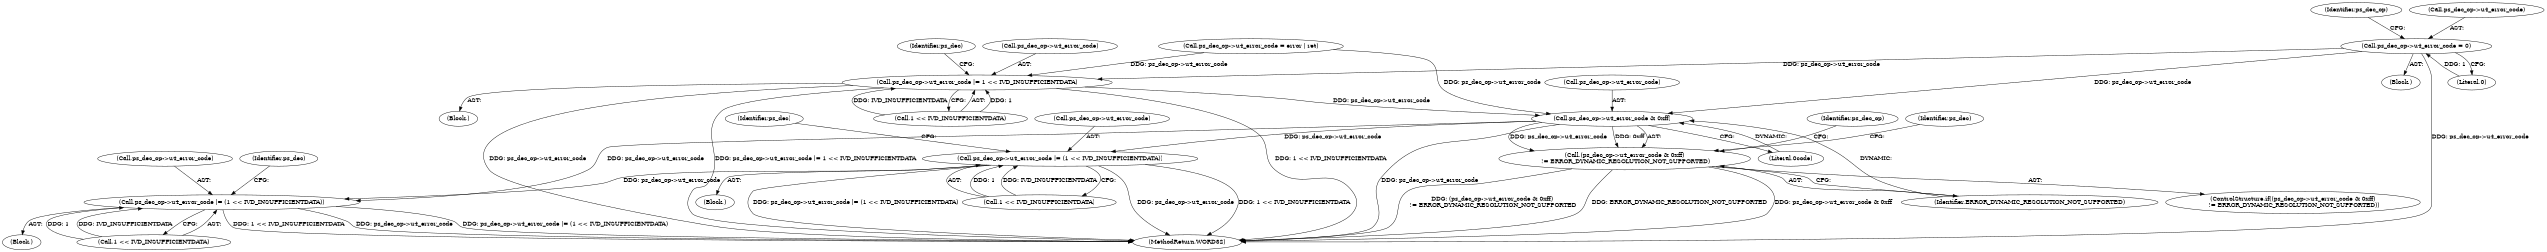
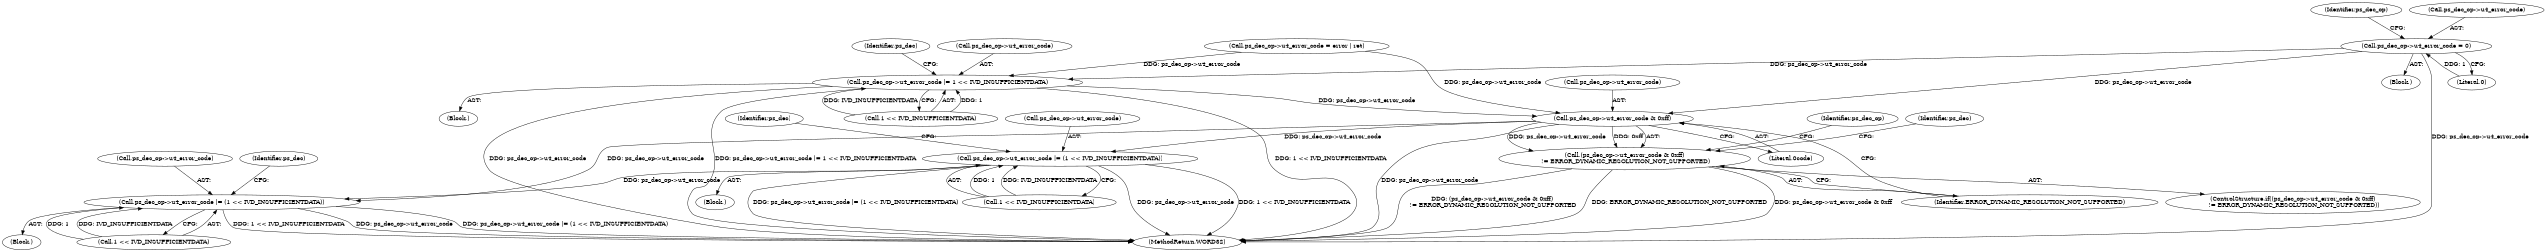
  digraph {
    n1 [label="(Call,ps_dec_op->u4_error_code = 0)"]
    n2 [label="(Call,ps_dec_op->u4_error_code |= 1 << IVD_INSUFFICIENTDATA)"]
    n3 [label="(Call,ps_dec_op->u4_error_code & 0xff)"]
    n4 [label="(MethodReturn,WORD32)"]
    n5 [label="(Block,)"]
    n6 [label="(Literal,0)"]
    n7 [label="(Call,1 << IVD_INSUFFICIENTDATA)"]
    n8 [label="(Block,)"]
    n9 [label="(Call,(ps_dec_op->u4_error_code & 0xff)\n != ERROR_DYNAMIC_RESOLUTION_NOT_SUPPORTED)"]
    n10 [label="(Call,ps_dec_op->u4_error_code |= (1 << IVD_INSUFFICIENTDATA))"]
    n11 [label="(Call,ps_dec_op->u4_error_code |= (1 << IVD_INSUFFICIENTDATA))"]
    n12 [label="(Literal,0code)"]
    n13 [label="(Identifier,ERROR_DYNAMIC_RESOLUTION_NOT_SUPPORTED)"]
    n14 [label="(ControlStructure,if((ps_dec_op->u4_error_code & 0xff)\n != ERROR_DYNAMIC_RESOLUTION_NOT_SUPPORTED))"]
    n15 [label="(Block,)"]
    n16 [label="(Call,1 << IVD_INSUFFICIENTDATA)"]
    n17 [label="(Call,1 << IVD_INSUFFICIENTDATA)"]
    n18 [label="(Block,)"]
    n19 [label="(Call,ps_dec_op->u4_error_code)"]
    n20 [label="(Identifier,ps_dec)"]
    n21 [label="(Identifier,ps_dec)"]
    n22 [label="(Call,ps_dec_op->u4_error_code)"]
    n23 [label="(Identifier,ps_dec_op)"]
    n24 [label="(Identifier,ps_dec)"]
    n25 [label="(Identifier,ps_dec_op)"]
    n26 [label="(Call,ps_dec_op->u4_error_code)"]
    n27 [label="(Identifier,ps_dec)"]
    n28 [label="(Call,ps_dec_op->u4_error_code = error | ret)"]
    n29 [label="(Call,ps_dec_op->u4_error_code)"]
    n30 [label="(Call,ps_dec_op->u4_error_code)"]
    n1 -> n2 [label="DDG: ps_dec_op->u4_error_code"]
    n1 -> n3 [label="DDG: ps_dec_op->u4_error_code"]
    n1 -> n4 [label="DDG: ps_dec_op->u4_error_code"]
    n1 -> n5 [label="AST: "]
    n1 -> n6 [label="CFG: "]
    n2 -> n3 [label="DDG: ps_dec_op->u4_error_code"]
    n2 -> n4 [label="DDG: ps_dec_op->u4_error_code |= 1 << IVD_INSUFFICIENTDATA"]
    n2 -> n4 [label="DDG: 1 << IVD_INSUFFICIENTDATA"]
    n2 -> n4 [label="DDG: ps_dec_op->u4_error_code"]
    n2 -> n7 [label="CFG: "]
    n2 -> n8 [label="AST: "]
    n3 -> n4 [label="DDG: ps_dec_op->u4_error_code"]
    n3 -> n9 [label="AST: "]
    n3 -> n9 [label="DDG: ps_dec_op->u4_error_code"]
    n3 -> n9 [label="DDG: 0xff"]
    n3 -> n10 [label="DDG: ps_dec_op->u4_error_code"]
    n3 -> n11 [label="DDG: ps_dec_op->u4_error_code"]
    n3 -> n12 [label="CFG: "]
    n6 -> n1 [label="DDG: 1"]
    n7 -> n2 [label="AST: "]
    n7 -> n2 [label="DDG: 1"]
    n7 -> n2 [label="DDG: IVD_INSUFFICIENTDATA"]
    n9 -> n4 [label="DDG: (ps_dec_op->u4_error_code & 0xff)\n != ERROR_DYNAMIC_RESOLUTION_NOT_SUPPORTED"]
    n9 -> n4 [label="DDG: ERROR_DYNAMIC_RESOLUTION_NOT_SUPPORTED"]
    n9 -> n4 [label="DDG: ps_dec_op->u4_error_code & 0xff"]
    n9 -> n13 [label="CFG: "]
    n9 -> n14 [label="AST: "]
    n10 -> n4 [label="DDG: ps_dec_op->u4_error_code"]
    n10 -> n4 [label="DDG: 1 << IVD_INSUFFICIENTDATA"]
    n10 -> n4 [label="DDG: ps_dec_op->u4_error_code |= (1 << IVD_INSUFFICIENTDATA)"]
    n10 -> n11 [label="DDG: ps_dec_op->u4_error_code"]
    n10 -> n15 [label="AST: "]
    n10 -> n16 [label="CFG: "]
    n11 -> n4 [label="DDG: ps_dec_op->u4_error_code"]
    n11 -> n4 [label="DDG: ps_dec_op->u4_error_code |= (1 << IVD_INSUFFICIENTDATA)"]
    n11 -> n4 [label="DDG: 1 << IVD_INSUFFICIENTDATA"]
    n11 -> n17 [label="CFG: "]
    n11 -> n18 [label="AST: "]
-   n12 -> n3 [label="DYNAMIC: "]
-   n13 -> n3 [label="DYNAMIC: "]
+   n12 -> n3 [label="AST: "]
+   n13 -> n3 [label="CFG: "]
    n13 -> n9 [label="AST: "]
    n16 -> n10 [label="AST: "]
    n16 -> n10 [label="DDG: 1"]
    n16 -> n10 [label="DDG: IVD_INSUFFICIENTDATA"]
    n17 -> n11 [label="AST: "]
    n17 -> n11 [label="DDG: 1"]
    n17 -> n11 [label="DDG: IVD_INSUFFICIENTDATA"]
    n19 -> n11 [label="AST: "]
    n20 -> n11 [label="CFG: "]
    n21 -> n9 [label="CFG: "]
    n22 -> n10 [label="AST: "]
    n23 -> n9 [label="CFG: "]
    n24 -> n10 [label="CFG: "]
    n25 -> n1 [label="CFG: "]
    n26 -> n1 [label="AST: "]
    n27 -> n2 [label="CFG: "]
    n28 -> n2 [label="DDG: ps_dec_op->u4_error_code"]
    n28 -> n3 [label="DDG: ps_dec_op->u4_error_code"]
    n29 -> n3 [label="AST: "]
    n30 -> n2 [label="AST: "]
  }
